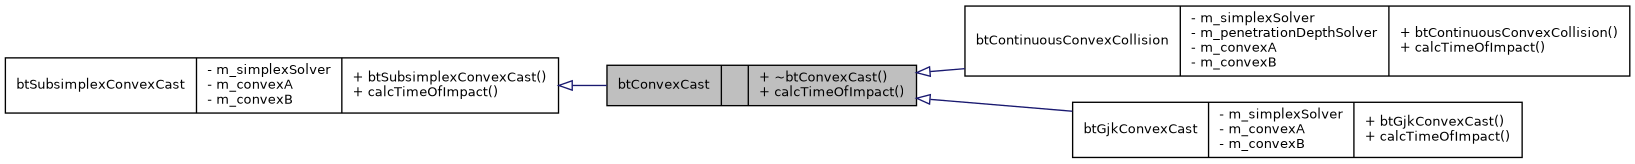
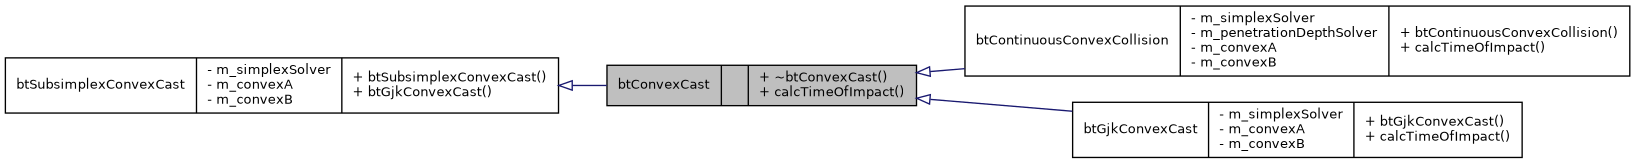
  digraph {
    rankdir=LR
    node [color=black fillcolor=white fontname=Helvetica fontsize=10 shape=record style=filled]
    edge [arrowtail=empty color=midnightblue dir=back fontname=Helvetica fontsize=10 labelfontname=Helvetica labelfontsize=10 style=solid]
    n1 [fillcolor=grey75 fontcolor=black height=0.2 label="{btConvexCast\n||+ ~btConvexCast()\l+ calcTimeOfImpact()\l}" width=0.4]
    n2 [height=0.2 label="{btContinuousConvexCollision\n|- m_simplexSolver\l- m_penetrationDepthSolver\l- m_convexA\l- m_convexB\l|+ btContinuousConvexCollision()\l+ calcTimeOfImpact()\l}" width=0.4]
    n3 [height=0.2 label="{btGjkConvexCast\n|- m_simplexSolver\l- m_convexA\l- m_convexB\l|+ btGjkConvexCast()\l+ calcTimeOfImpact()\l}" width=0.4]
-   n4 [height=0.2 label="{btSubsimplexConvexCast\n|- m_simplexSolver\l- m_convexA\l- m_convexB\l|+ btSubsimplexConvexCast()\l+ calcTimeOfImpact()\l}" width=0.4]
+   n4 [height=0.2 label="{btSubsimplexConvexCast\n|- m_simplexSolver\l- m_convexA\l- m_convexB\l|+ btSubsimplexConvexCast()\l+ btGjkConvexCast()\l}" width=0.4]
    n1 -> n2
    n1 -> n3
    n4 -> n1
  }
